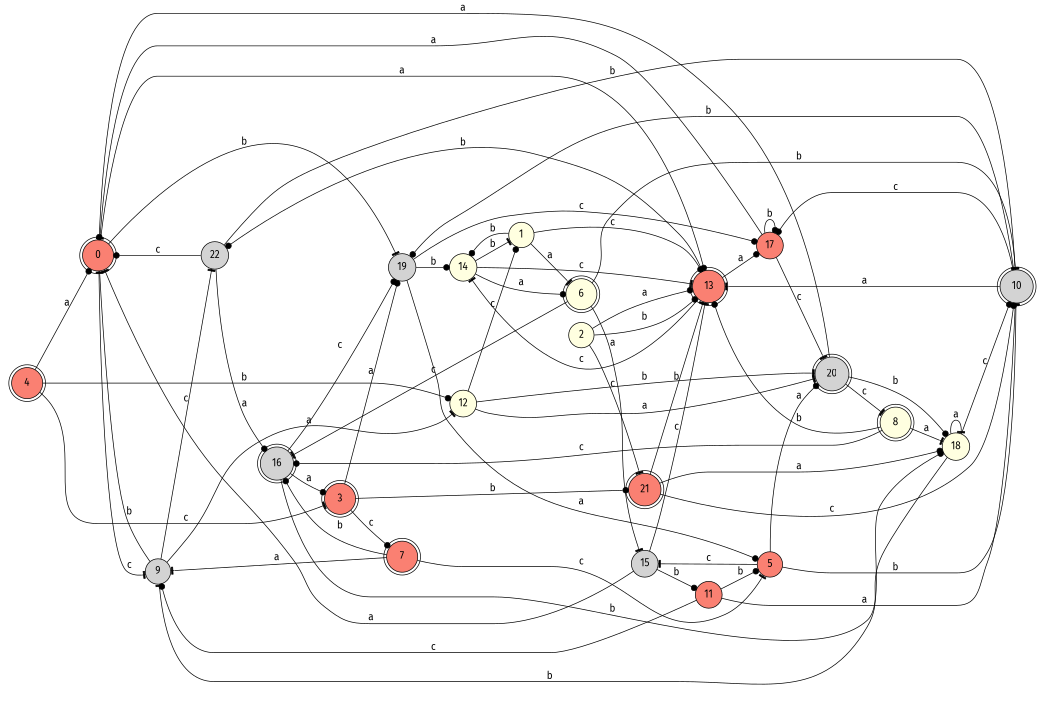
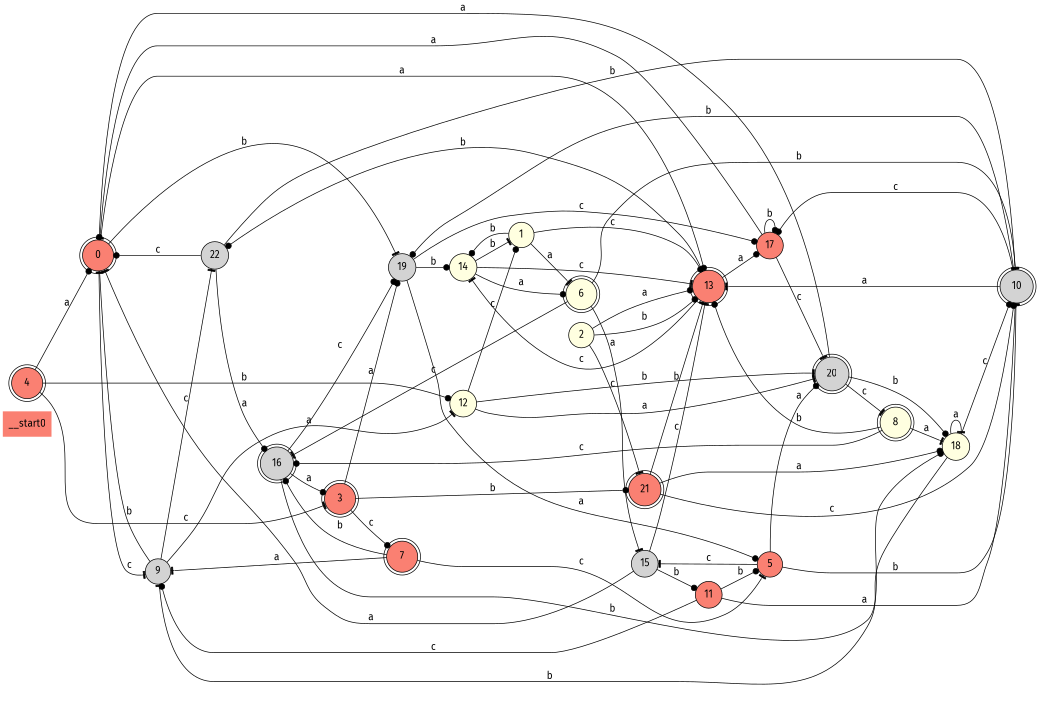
  digraph {
    fontname="Fira Sans"
    rankdir=LR
    node [fillcolor=salmon fontname="Fira Sans" shape=circle style=filled color=black]
    edge [arrowhead=dot fontname="Fira Sans"]
+   __start0 [shape=none color=""]
    n2 [label=0 shape=doublecircle style="rounded,filled"]
    n3 [fillcolor=lightgrey label=9]
    n4 [label=13 shape=doublecircle style="rounded,filled"]
    n5 [fillcolor=lightgrey label=19]
    n6 [fillcolor=lightyellow label=12]
    n7 [fillcolor=lightgrey label=22]
    n8 [fillcolor=lightyellow label=14]
    n9 [label=17]
    n10 [label=5]
    n11 [fillcolor=lightyellow label=1]
    n12 [fillcolor=lightyellow label=6 shape=doublecircle style="rounded,filled"]
    n13 [fillcolor=lightgrey label=10 shape=doublecircle style="rounded,filled"]
    n14 [fillcolor=lightgrey label=15]
    n15 [fillcolor=lightgrey label=16 shape=doublecircle style="rounded,filled"]
    n16 [fillcolor=lightyellow label=2]
    n17 [label=21 shape=doublecircle style="rounded,filled"]
    n18 [fillcolor=lightyellow label=18]
    n19 [label=3 shape=doublecircle style="rounded,filled"]
    n20 [label=7 shape=doublecircle style="rounded,filled"]
    n21 [label=4 shape=doublecircle style="rounded,filled"]
    n22 [fillcolor=lightgrey label=20 shape=doublecircle style="rounded,filled"]
    n23 [label=11]
    n24 [fillcolor=lightyellow label=8 shape=doublecircle style="rounded,filled"]
    n2 -> n3 [arrowhead=tee label=c]
    n2 -> n4 [label=a]
    n2 -> n5 [arrowhead=tee label=b]
    n3 -> n2 [arrowhead=tee label=b]
    n3 -> n6 [arrowhead=tee label=a]
    n3 -> n7 [arrowhead=tee label=c]
    n4 -> n7 [label=b]
    n4 -> n8 [arrowhead=tee label=c]
    n4 -> n9 [label=a]
    n5 -> n8 [label=b]
    n5 -> n9 [label=c]
    n5 -> n10 [label=a]
    n6 -> n11 [label=c]
    n6 -> n22 [arrowhead=tee label=a]
    n6 -> n22 [arrowhead=tee label=b]
    n7 -> n2 [label=c]
    n7 -> n13 [arrowhead=tee label=b]
    n7 -> n15 [label=a]
    n8 -> n4 [arrowhead=tee label=c]
    n8 -> n11 [arrowhead=tee label=b]
    n8 -> n12 [label=a]
    n9 -> n2 [arrowhead=tee label=a]
    n9 -> n9 [label=b]
    n9 -> n22 [arrowhead=tee label=c]
    n10 -> n13 [arrowhead=tee label=b]
    n10 -> n14 [arrowhead=tee label=c]
    n10 -> n22 [label=a]
    n11 -> n4 [label=c]
    n11 -> n8 [label=b]
    n11 -> n12 [arrowhead=tee label=a]
    n12 -> n13 [arrowhead=tee label=b]
    n12 -> n14 [arrowhead=tee label=a]
    n12 -> n15 [arrowhead=tee label=c]
    n13 -> n4 [arrowhead=tee label=a]
    n13 -> n5 [label=b]
    n13 -> n9 [label=c]
    n14 -> n2 [arrowhead=tee label=a]
    n14 -> n4 [arrowhead=tee label=c]
    n14 -> n23 [label=b]
    n15 -> n5 [label=c]
    n15 -> n18 [label=b]
    n15 -> n19 [label=a]
    n16 -> n4 [label=a]
    n16 -> n4 [label=b]
    n16 -> n17 [arrowhead=tee label=c]
    n17 -> n4 [arrowhead=tee label=b]
    n17 -> n13 [label=c]
    n17 -> n18 [label=a]
    n18 -> n3 [arrowhead=tee label=b]
    n18 -> n13 [label=c]
    n18 -> n18 [arrowhead=tee label=a]
    n19 -> n5 [label=a]
    n19 -> n17 [label=b]
    n19 -> n20 [label=c]
    n20 -> n3 [arrowhead=tee label=a]
    n20 -> n10 [arrowhead=tee label=c]
    n20 -> n15 [label=b]
    n21 -> n2 [label=a]
    n21 -> n6 [label=b]
    n21 -> n19 [arrowhead=tee label=c]
    n22 -> n2 [label=a]
    n22 -> n18 [label=b]
    n22 -> n24 [arrowhead=tee label=c]
    n23 -> n3 [label=c]
    n23 -> n10 [label=b]
    n23 -> n13 [arrowhead=tee label=a]
    n24 -> n4 [label=b]
    n24 -> n15 [label=c]
    n24 -> n18 [arrowhead=tee label=a]
  }
